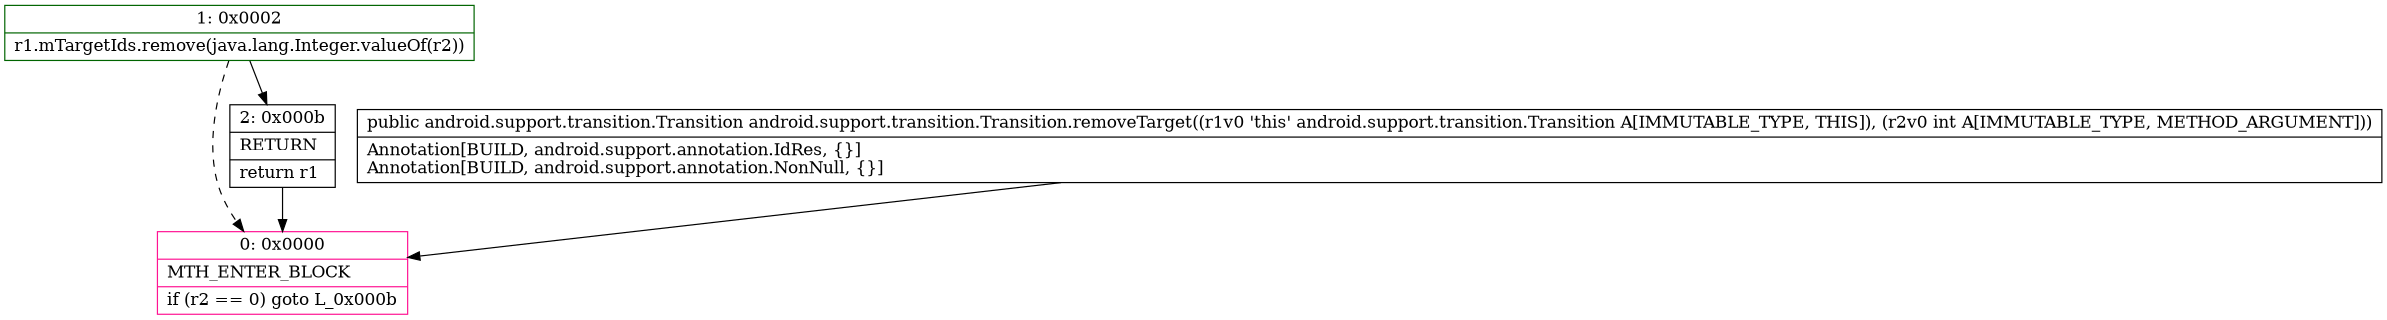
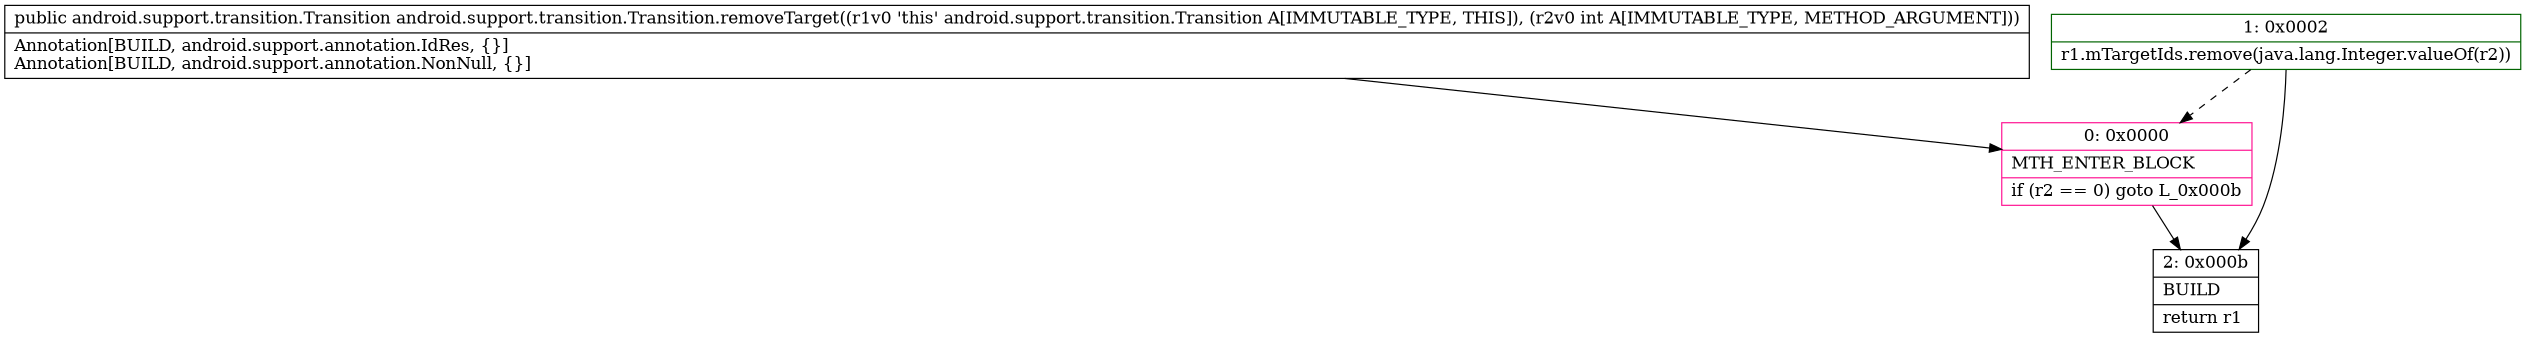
  digraph {
    node [color=black shape=record]
    n1 [color=deeppink label="{0\:\ 0x0000|MTH_ENTER_BLOCK\l|if (r2 == 0) goto L_0x000b\l}"]
-   n2 [label="{2\:\ 0x000b|RETURN\l|return r1\l}"]
+   n2 [label="{2\:\ 0x000b|BUILD\l|return r1\l}"]
    n3 [color=darkgreen label="{1\:\ 0x0002|r1.mTargetIds.remove(java.lang.Integer.valueOf(r2))\l}"]
    n4 [label="{public android.support.transition.Transition android.support.transition.Transition.removeTarget((r1v0 'this' android.support.transition.Transition A[IMMUTABLE_TYPE, THIS]), (r2v0 int A[IMMUTABLE_TYPE, METHOD_ARGUMENT]))  | Annotation[BUILD, android.support.annotation.IdRes, \{\}]\lAnnotation[BUILD, android.support.annotation.NonNull, \{\}]\l}"]
-   n2 -> n1
+   n1 -> n2
    n3 -> n1 [style=dashed]
    n3 -> n2
    n4 -> n1
  }
